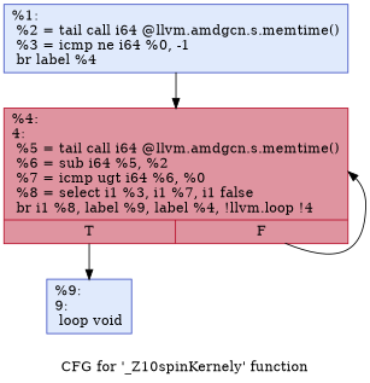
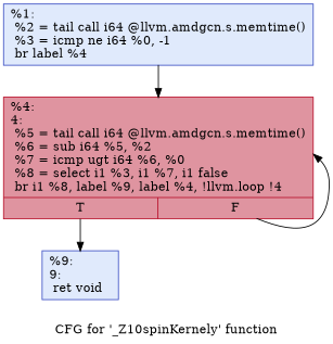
  digraph {
    label="CFG for '_Z10spinKernely' function"
    node [color="#3d50c3ff" fillcolor="#b9d0f970" shape=record style=filled]
    n1 [label="{%1:\l  %2 = tail call i64 @llvm.amdgcn.s.memtime()\l  %3 = icmp ne i64 %0, -1\l  br label %4\l}"]
    n2 [color="#b70d28ff" fillcolor="#b70d2870" label="{%4:\l4:                                                \l  %5 = tail call i64 @llvm.amdgcn.s.memtime()\l  %6 = sub i64 %5, %2\l  %7 = icmp ugt i64 %6, %0\l  %8 = select i1 %3, i1 %7, i1 false\l  br i1 %8, label %9, label %4, !llvm.loop !4\l|{<s0>T|<s1>F}}"]
-   n3 [label="{%9:\l9:                                                \l  loop void\l}"]
+   n3 [label="{%9:\l9:                                                \l  ret void\l}"]
    n1 -> n2
    n2 -> n2 [tailport=s1]
    n2 -> n3 [tailport=s0]
  }
